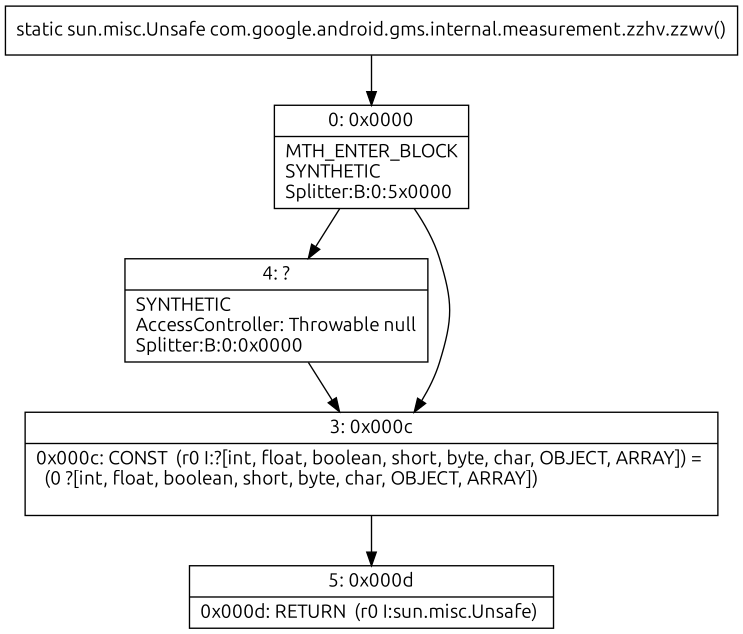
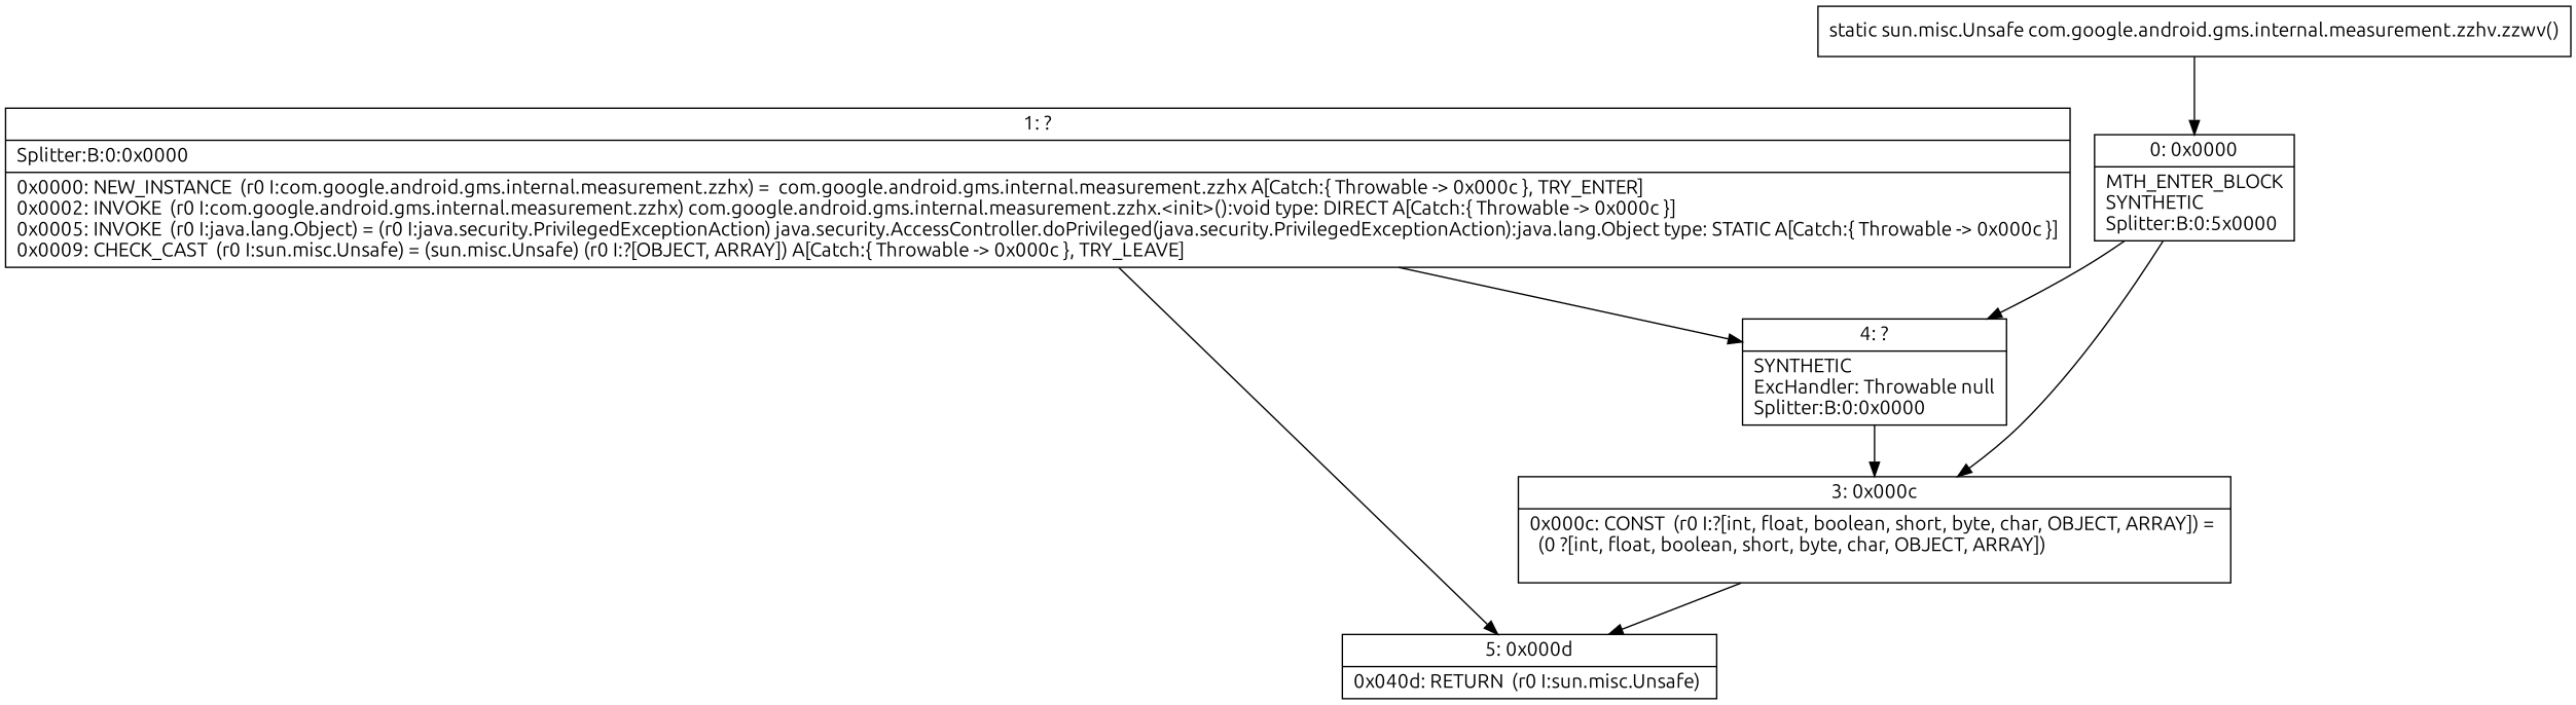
  digraph {
    fontname=Ubuntu
    node [fontname=Ubuntu shape=record]
    edge [fontname=Ubuntu]
    n1 [label="{0\:\ 0x0000|MTH_ENTER_BLOCK\lSYNTHETIC\lSplitter:B:0:5x0000\l}"]
-   n2 [label="{4\:\ ?|SYNTHETIC\lAccessController: Throwable null\lSplitter:B:0:0x0000\l}"]
+   n2 [label="{4\:\ ?|SYNTHETIC\lExcHandler: Throwable null\lSplitter:B:0:0x0000\l}"]
    n3 [label="{3\:\ 0x000c|0x000c: CONST  (r0 I:?[int, float, boolean, short, byte, char, OBJECT, ARRAY]) = \l  (0 ?[int, float, boolean, short, byte, char, OBJECT, ARRAY])\l \l}"]
-   n5 [label="{5\:\ 0x000d|0x000d: RETURN  (r0 I:sun.misc.Unsafe) \l}"]
+   n4 [label="{1\:\ ?|Splitter:B:0:0x0000\l|0x0000: NEW_INSTANCE  (r0 I:com.google.android.gms.internal.measurement.zzhx) =  com.google.android.gms.internal.measurement.zzhx A[Catch:\{ Throwable \-\> 0x000c \}, TRY_ENTER]\l0x0002: INVOKE  (r0 I:com.google.android.gms.internal.measurement.zzhx) com.google.android.gms.internal.measurement.zzhx.\<init\>():void type: DIRECT A[Catch:\{ Throwable \-\> 0x000c \}]\l0x0005: INVOKE  (r0 I:java.lang.Object) = (r0 I:java.security.PrivilegedExceptionAction) java.security.AccessController.doPrivileged(java.security.PrivilegedExceptionAction):java.lang.Object type: STATIC A[Catch:\{ Throwable \-\> 0x000c \}]\l0x0009: CHECK_CAST  (r0 I:sun.misc.Unsafe) = (sun.misc.Unsafe) (r0 I:?[OBJECT, ARRAY]) A[Catch:\{ Throwable \-\> 0x000c \}, TRY_LEAVE]\l}"]
+   n5 [label="{5\:\ 0x000d|0x040d: RETURN  (r0 I:sun.misc.Unsafe) \l}"]
    n6 [label="{static sun.misc.Unsafe com.google.android.gms.internal.measurement.zzhv.zzwv() }"]
    n1 -> n2
    n1 -> n3
    n2 -> n3
    n3 -> n5
+   n4 -> n2
+   n4 -> n5
    n6 -> n1
  }
